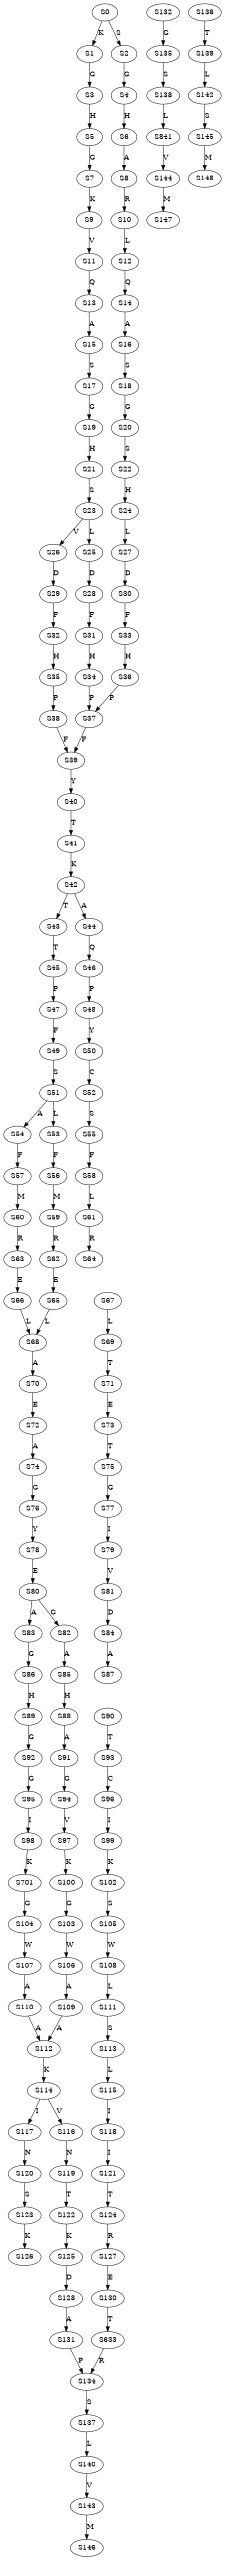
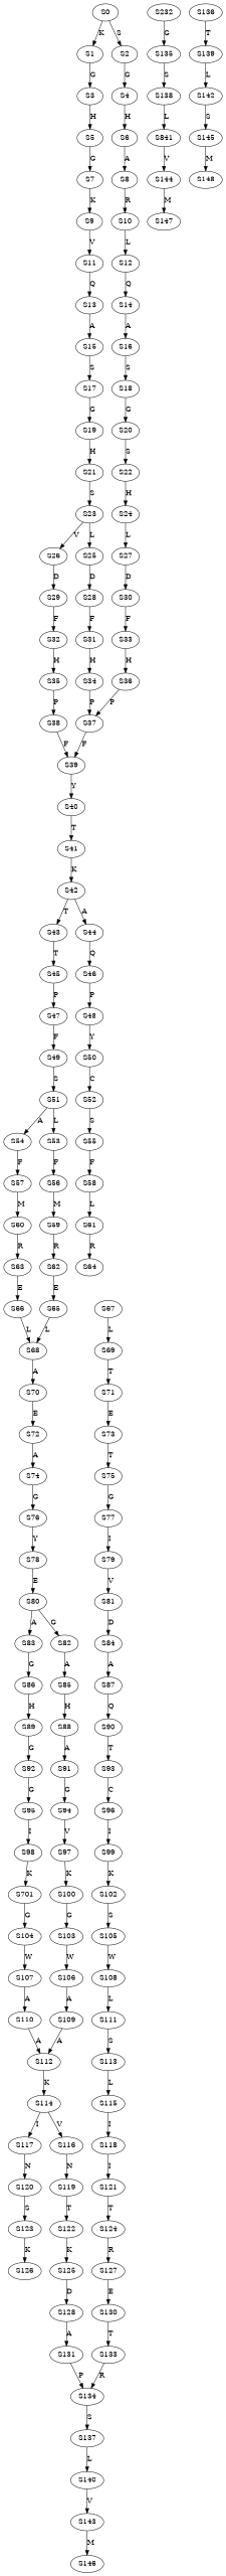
  strict digraph {
    S0
    S1
    S2
    S3
    S4
    S5
    S6
    S7
    S8
    S9
    S10
    S11
    S12
    S13
    S14
    S15
    S16
    S17
    S18
    S19
    S20
    S21
    S22
    S23
    S24
    S25
    S26
    S27
    S28
    S29
    S30
    S31
    S32
    S33
    S34
    S35
    S36
    S37
    S38
    S39
    S40
    S41
    S42
    S43
    S44
    S45
    S46
    S47
    S48
    S49
    S50
    S51
    S52
    S53
    S54
    S55
    S56
    S57
    S58
    S59
    S60
    S61
    S62
    S63
    S64
    S65
    S66
    S68
    S67
    S69
    S70
    S71
    S72
    S73
    S74
    S75
    S76
    S77
    S78
    S79
    S80
    S81
    S82
    S83
    S84
    S85
    S86
    S87
    S88
    S89
    S90
    S91
    S92
    S93
    S94
    S95
    S96
    S97
    S98
    S99
    S100
    n102 [label=S701]
    S102
    S103
    S104
    S105
    S106
    S107
    S108
    S109
    S110
    S111
    S112
    S113
    S114
    S115
    S116
    S117
    S118
    S119
    S120
    S121
    S122
    S123
    S124
    S125
    S126
    S127
    S128
    S130
    S131
-   S133 [label=S633]
+   S133
    S134
-   S132
+   S132 [label=S232]
    S135
    S137
    S138
    S136
    S139
    S140
    n141 [label=S841]
    S142
    S143
    S144
    S145
    S146
    S147
    S148
    S0 -> S1 [label=K]
    S0 -> S2 [label=S]
    S1 -> S3 [label=G]
    S2 -> S4 [label=G]
    S3 -> S5 [label=H]
    S4 -> S6 [label=H]
    S5 -> S7 [label=G]
    S6 -> S8 [label=A]
    S7 -> S9 [label=K]
    S8 -> S10 [label=R]
    S9 -> S11 [label=V]
    S10 -> S12 [label=L]
    S11 -> S13 [label=Q]
    S12 -> S14 [label=Q]
    S13 -> S15 [label=A]
    S14 -> S16 [label=A]
    S15 -> S17 [label=S]
    S16 -> S18 [label=S]
    S17 -> S19 [label=G]
    S18 -> S20 [label=G]
    S19 -> S21 [label=H]
    S20 -> S22 [label=S]
    S21 -> S23 [label=S]
    S22 -> S24 [label=H]
    S23 -> S25 [label=L]
    S23 -> S26 [label=V]
    S24 -> S27 [label=L]
    S25 -> S28 [label=D]
    S26 -> S29 [label=D]
    S27 -> S30 [label=D]
    S28 -> S31 [label=F]
    S29 -> S32 [label=F]
    S30 -> S33 [label=F]
    S31 -> S34 [label=H]
    S32 -> S35 [label=H]
    S33 -> S36 [label=H]
    S34 -> S37 [label=P]
    S35 -> S38 [label=P]
    S36 -> S37 [label=P]
    S37 -> S39 [label=F]
    S38 -> S39 [label=F]
    S39 -> S40 [label=Y]
    S40 -> S41 [label=T]
    S41 -> S42 [label=K]
    S42 -> S43 [label=T]
    S42 -> S44 [label=A]
    S43 -> S45 [label=T]
    S44 -> S46 [label=Q]
    S45 -> S47 [label=P]
    S46 -> S48 [label=P]
    S47 -> S49 [label=F]
    S48 -> S50 [label=Y]
    S49 -> S51 [label=S]
    S50 -> S52 [label=C]
    S51 -> S53 [label=L]
    S51 -> S54 [label=A]
    S52 -> S55 [label=S]
    S53 -> S56 [label=F]
    S54 -> S57 [label=F]
    S55 -> S58 [label=F]
    S56 -> S59 [label=M]
    S57 -> S60 [label=M]
    S58 -> S61 [label=L]
    S59 -> S62 [label=R]
    S60 -> S63 [label=R]
    S61 -> S64 [label=R]
    S62 -> S65 [label=E]
    S63 -> S66 [label=E]
    S65 -> S68 [label=L]
    S66 -> S68 [label=L]
    S68 -> S70 [label=A]
    S67 -> S69 [label=L]
    S69 -> S71 [label=T]
    S70 -> S72 [label=E]
    S71 -> S73 [label=E]
    S72 -> S74 [label=A]
    S73 -> S75 [label=T]
    S74 -> S76 [label=G]
    S75 -> S77 [label=G]
    S76 -> S78 [label=Y]
    S77 -> S79 [label=I]
    S78 -> S80 [label=E]
    S79 -> S81 [label=V]
    S80 -> S82 [label=G]
    S80 -> S83 [label=A]
    S81 -> S84 [label=D]
    S82 -> S85 [label=A]
    S83 -> S86 [label=G]
    S84 -> S87 [label=A]
    S85 -> S88 [label=H]
    S86 -> S89 [label=H]
+   S87 -> S90 [label=Q]
    S88 -> S91 [label=A]
    S89 -> S92 [label=G]
    S90 -> S93 [label=T]
    S91 -> S94 [label=G]
    S92 -> S95 [label=G]
    S93 -> S96 [label=C]
    S94 -> S97 [label=V]
    S95 -> S98 [label=I]
    S96 -> S99 [label=I]
    S97 -> S100 [label=K]
    S98 -> n102 [label=K]
    S99 -> S102 [label=K]
    S100 -> S103 [label=G]
    n102 -> S104 [label=G]
    S102 -> S105 [label=S]
    S103 -> S106 [label=W]
    S104 -> S107 [label=W]
    S105 -> S108 [label=W]
    S106 -> S109 [label=A]
    S107 -> S110 [label=A]
    S108 -> S111 [label=L]
    S109 -> S112 [label=A]
    S110 -> S112 [label=A]
    S111 -> S113 [label=S]
    S112 -> S114 [label=K]
    S113 -> S115 [label=L]
    S114 -> S116 [label=V]
    S114 -> S117 [label=I]
    S115 -> S118 [label=I]
    S116 -> S119 [label=N]
    S117 -> S120 [label=N]
    S118 -> S121 [label=I]
    S119 -> S122 [label=T]
    S120 -> S123 [label=S]
    S121 -> S124 [label=T]
    S122 -> S125 [label=K]
    S123 -> S126 [label=K]
    S124 -> S127 [label=R]
    S125 -> S128 [label=D]
    S127 -> S130 [label=E]
    S128 -> S131 [label=A]
    S130 -> S133 [label=T]
    S131 -> S134 [label=P]
    S133 -> S134 [label=R]
    S134 -> S137 [label=S]
    S132 -> S135 [label=G]
    S135 -> S138 [label=S]
    S137 -> S140 [label=L]
    S138 -> n141 [label=L]
    S136 -> S139 [label=T]
    S139 -> S142 [label=L]
    S140 -> S143 [label=V]
    n141 -> S144 [label=V]
    S142 -> S145 [label=S]
    S143 -> S146 [label=M]
    S144 -> S147 [label=M]
    S145 -> S148 [label=M]
  }
